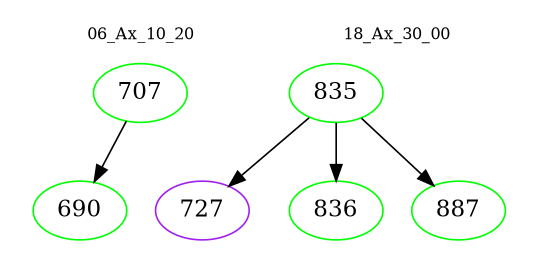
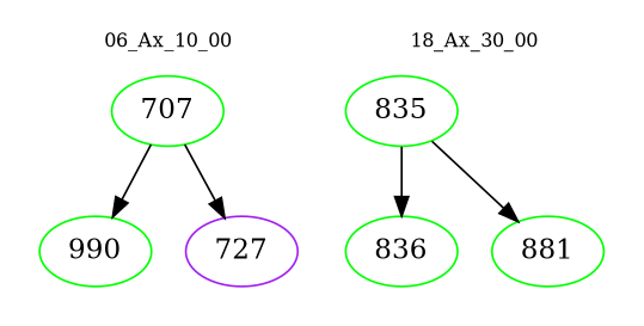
  digraph {
    node [color=green]
    edge [color=black]
    n1 [label=707]
-   n2 [label=690]
+   n2 [label=990]
    n3 [color=purple label=727]
    n4 [label=835]
    n5 [label=836]
-   n6 [label=887]
+   n6 [label=881]
    subgraph cluster_1 {
      color=white
      fontsize=10
-     label="06_Ax_10_20"
+     label="06_Ax_10_00"
      n1
      n2
      n3
    }
    subgraph cluster_2 {
      color=white
      fontsize=10
      label="18_Ax_30_00"
      n4
      n5
      n6
    }
    n1 -> n2
-   n4 -> n3
+   n1 -> n3
    n4 -> n5
    n4 -> n6
  }
